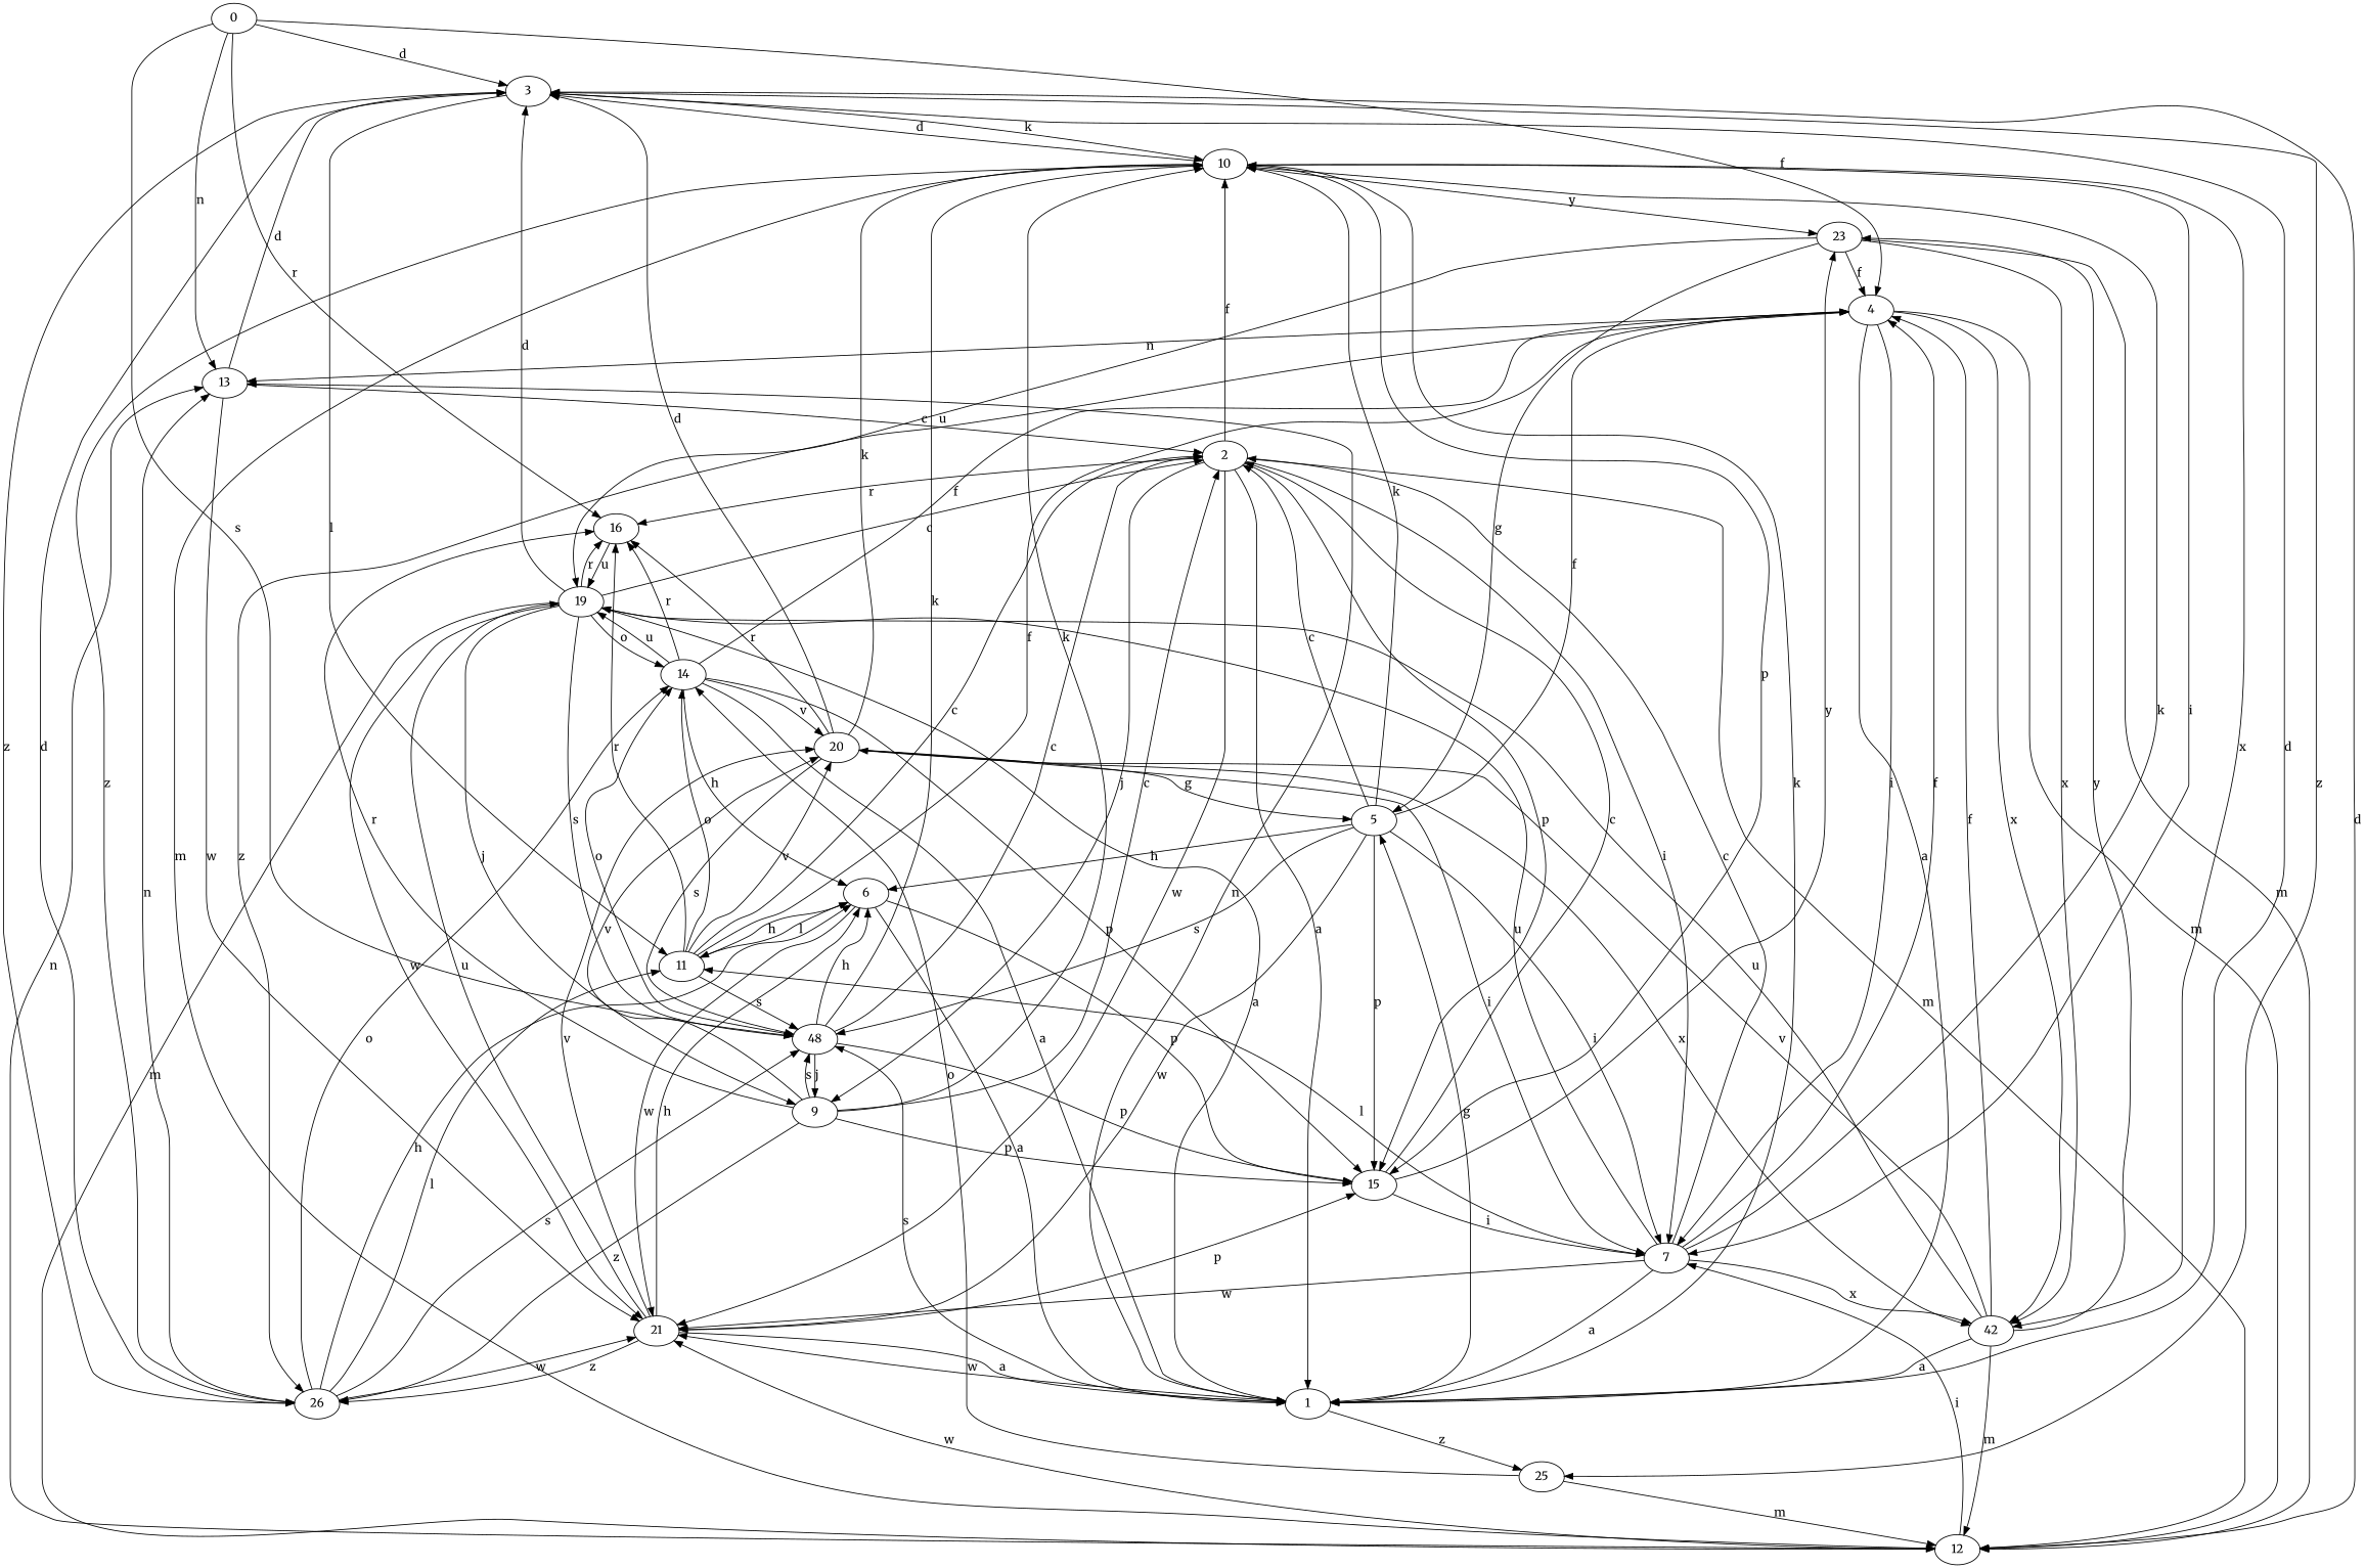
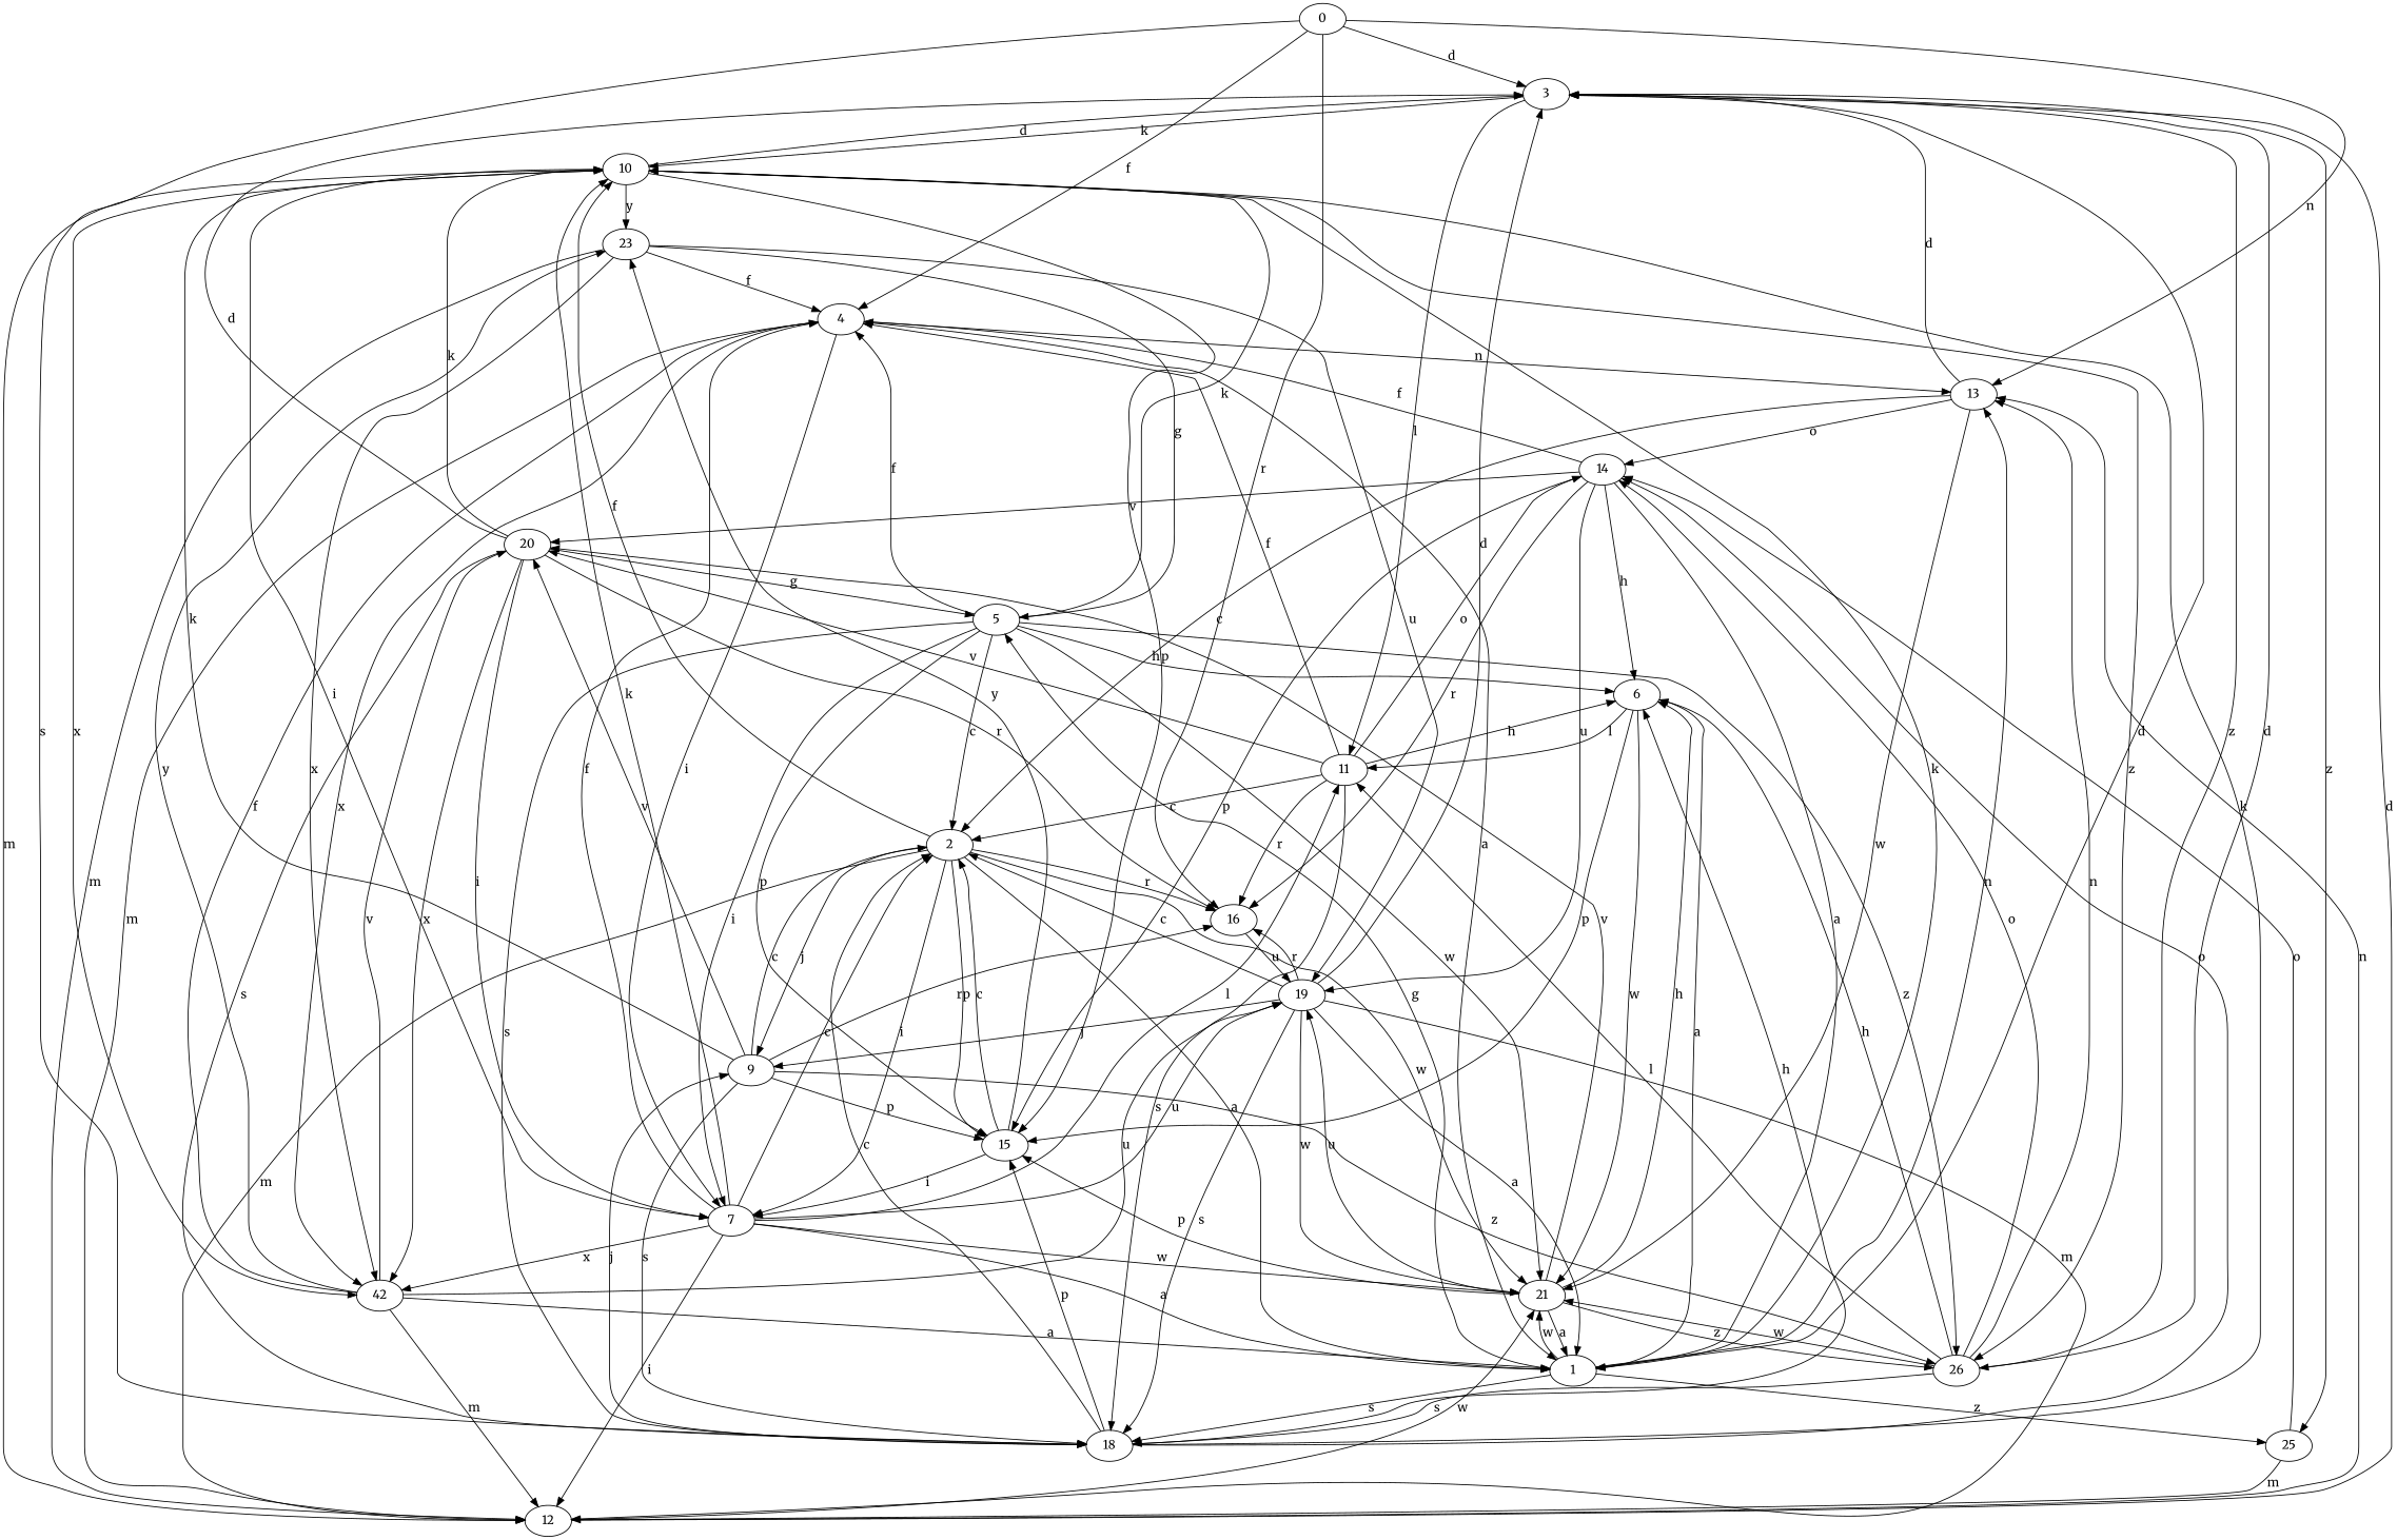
  strict digraph {
    fontname=Merriweather
    node [fontname=Merriweather]
    edge [fontname=Merriweather]
    0
    3
    4
    13
    16
-   18 [label=48]
+   18
    10
    25
    11
    26
    1
    7
    12
    n14 [label=42]
    21
    2
    19
    9
    15
    6
    14
    5
    23
    20
    0 -> 3 [label=d]
    0 -> 4 [label=f]
    0 -> 13 [label=n]
    0 -> 16 [label=r]
    0 -> 18 [label=s]
    3 -> 10 [label=k]
    3 -> 25 [label=z]
    3 -> 11 [label=l]
    3 -> 26 [label=z]
    4 -> 13 [label=n]
-   4 -> 26 [label=z]
+   5 -> 26 [label=z]
    4 -> 1 [label=a]
    4 -> 7 [label=i]
    4 -> 12 [label=m]
    4 -> n14 [label=x]
    13 -> 3 [label=d]
    13 -> 21 [label=w]
    13 -> 2 [label=c]
    16 -> 19 [label=u]
    18 -> 10 [label=k]
    18 -> 2 [label=c]
    18 -> 9 [label=j]
    18 -> 15 [label=p]
    18 -> 6 [label=h]
    18 -> 14 [label=o]
    10 -> 3 [label=d]
    10 -> 26 [label=z]
    10 -> 7 [label=i]
    10 -> 12 [label=m]
    10 -> n14 [label=x]
    10 -> 15 [label=p]
    10 -> 23 [label=y]
    25 -> 12 [label=m]
    25 -> 14 [label=o]
    11 -> 4 [label=f]
    11 -> 16 [label=r]
    11 -> 18 [label=s]
    11 -> 2 [label=c]
    11 -> 6 [label=h]
    11 -> 14 [label=o]
    11 -> 20 [label=v]
    26 -> 3 [label=d]
    26 -> 13 [label=n]
    26 -> 18 [label=s]
    26 -> 11 [label=l]
    26 -> 21 [label=w]
    26 -> 6 [label=h]
    26 -> 14 [label=o]
    1 -> 3 [label=d]
    1 -> 13 [label=n]
    1 -> 18 [label=s]
    1 -> 10 [label=k]
    1 -> 25 [label=z]
    1 -> 21 [label=w]
    1 -> 5 [label=g]
    7 -> 4 [label=f]
    7 -> 10 [label=k]
    7 -> 11 [label=l]
    7 -> 1 [label=a]
    7 -> n14 [label=x]
    7 -> 21 [label=w]
    7 -> 2 [label=c]
    7 -> 19 [label=u]
    12 -> 3 [label=d]
    12 -> 13 [label=n]
-   12 -> 7 [label=i]
+   7 -> 12 [label=i]
    12 -> 21 [label=w]
    n14 -> 4 [label=f]
    n14 -> 1 [label=a]
    n14 -> 12 [label=m]
    n14 -> 19 [label=u]
    n14 -> 23 [label=y]
    n14 -> 20 [label=v]
    21 -> 26 [label=z]
    21 -> 1 [label=a]
    21 -> 19 [label=u]
    21 -> 15 [label=p]
    21 -> 6 [label=h]
    21 -> 20 [label=v]
    2 -> 16 [label=r]
    2 -> 10 [label=f]
    2 -> 1 [label=a]
    2 -> 7 [label=i]
    2 -> 12 [label=m]
    2 -> 21 [label=w]
    2 -> 9 [label=j]
    2 -> 15 [label=p]
    19 -> 3 [label=d]
    19 -> 16 [label=r]
    19 -> 18 [label=s]
    19 -> 1 [label=a]
    19 -> 12 [label=m]
    19 -> 21 [label=w]
    19 -> 2 [label=c]
    19 -> 9 [label=j]
-   19 -> 14 [label=o]
+   13 -> 14 [label=o]
    9 -> 16 [label=r]
    9 -> 18 [label=s]
    9 -> 10 [label=k]
    9 -> 26 [label=z]
    9 -> 2 [label=c]
    9 -> 15 [label=p]
    9 -> 20 [label=v]
    15 -> 7 [label=i]
    15 -> 2 [label=c]
    15 -> 23 [label=y]
    6 -> 11 [label=l]
    6 -> 1 [label=a]
    6 -> 21 [label=w]
    6 -> 15 [label=p]
    14 -> 4 [label=f]
    14 -> 16 [label=r]
    14 -> 1 [label=a]
    14 -> 19 [label=u]
    14 -> 15 [label=p]
    14 -> 6 [label=h]
    14 -> 20 [label=v]
    5 -> 4 [label=f]
    5 -> 18 [label=s]
    5 -> 10 [label=k]
    5 -> 7 [label=i]
    5 -> 21 [label=w]
    5 -> 2 [label=c]
    5 -> 15 [label=p]
    5 -> 6 [label=h]
    23 -> 4 [label=f]
    23 -> 12 [label=m]
    23 -> n14 [label=x]
    23 -> 19 [label=u]
    23 -> 5 [label=g]
    20 -> 3 [label=d]
    20 -> 16 [label=r]
    20 -> 18 [label=s]
    20 -> 10 [label=k]
    20 -> 7 [label=i]
    20 -> n14 [label=x]
    20 -> 5 [label=g]
  }
